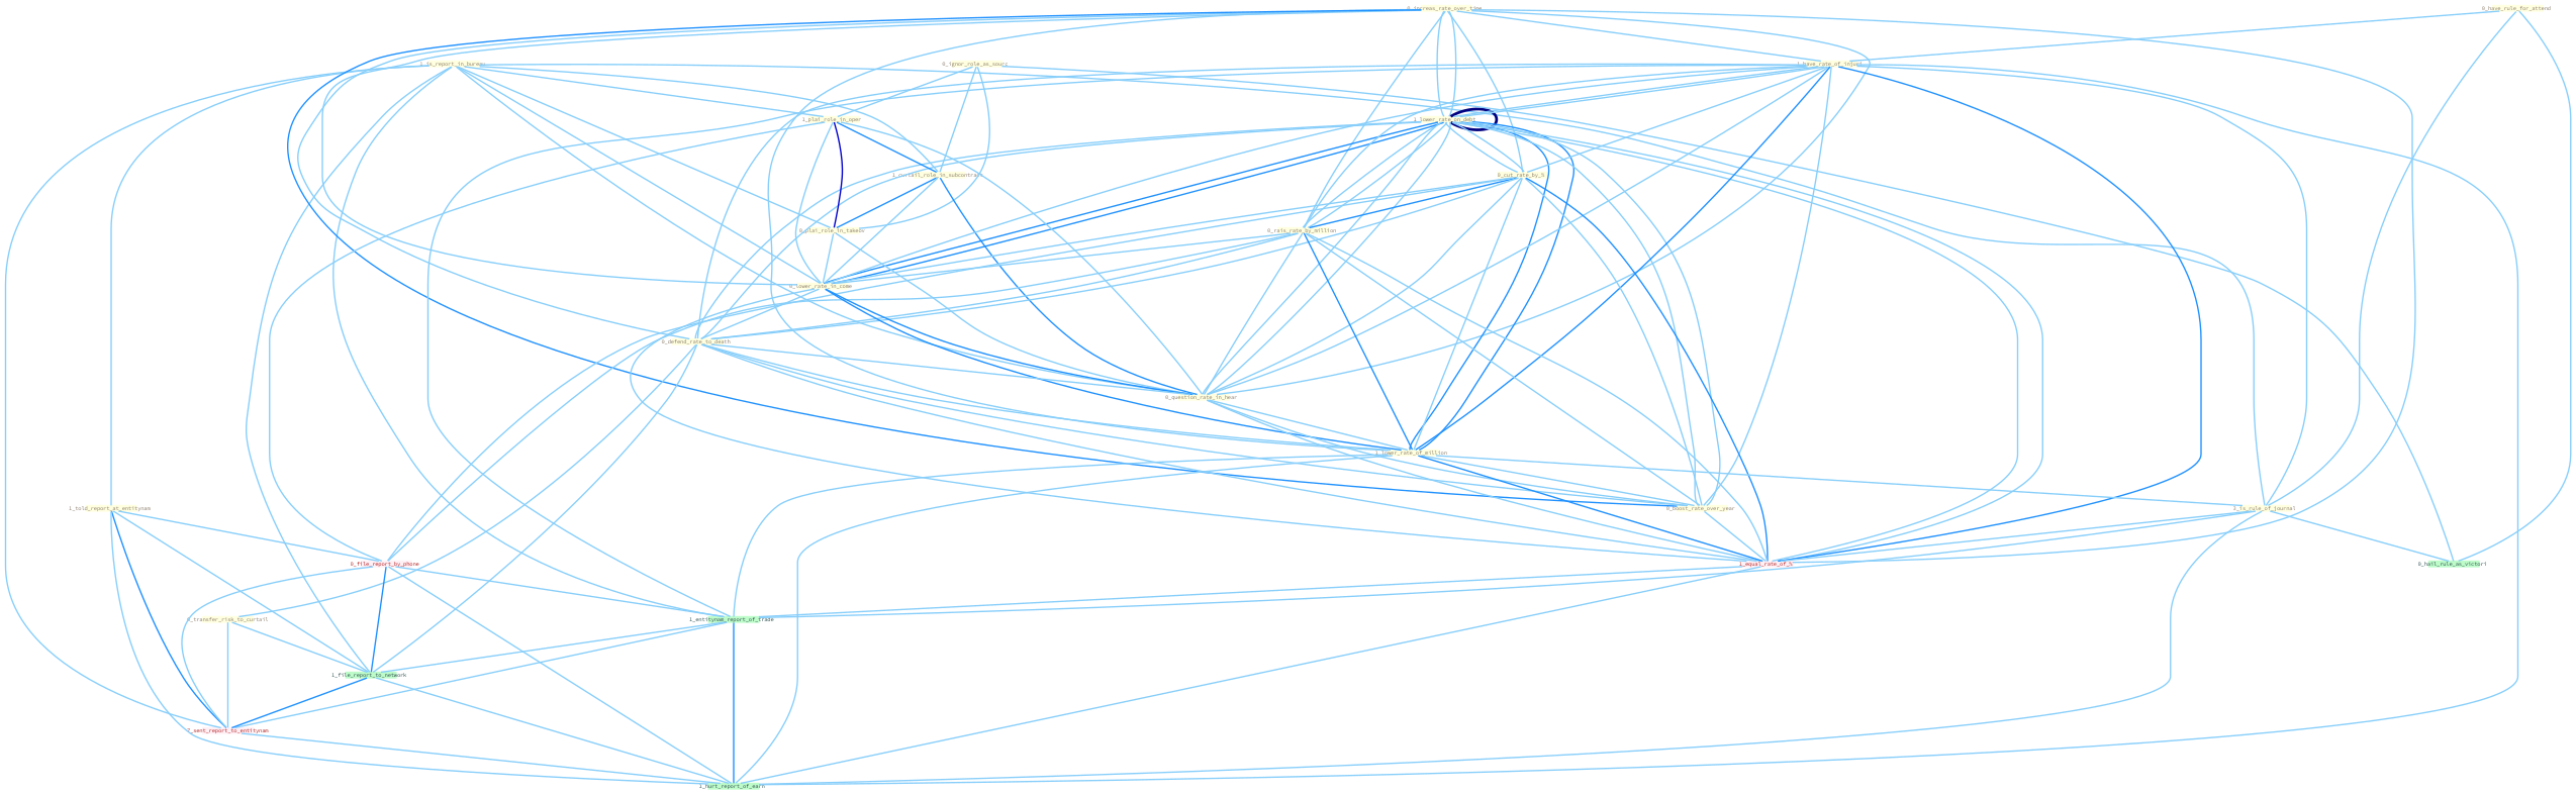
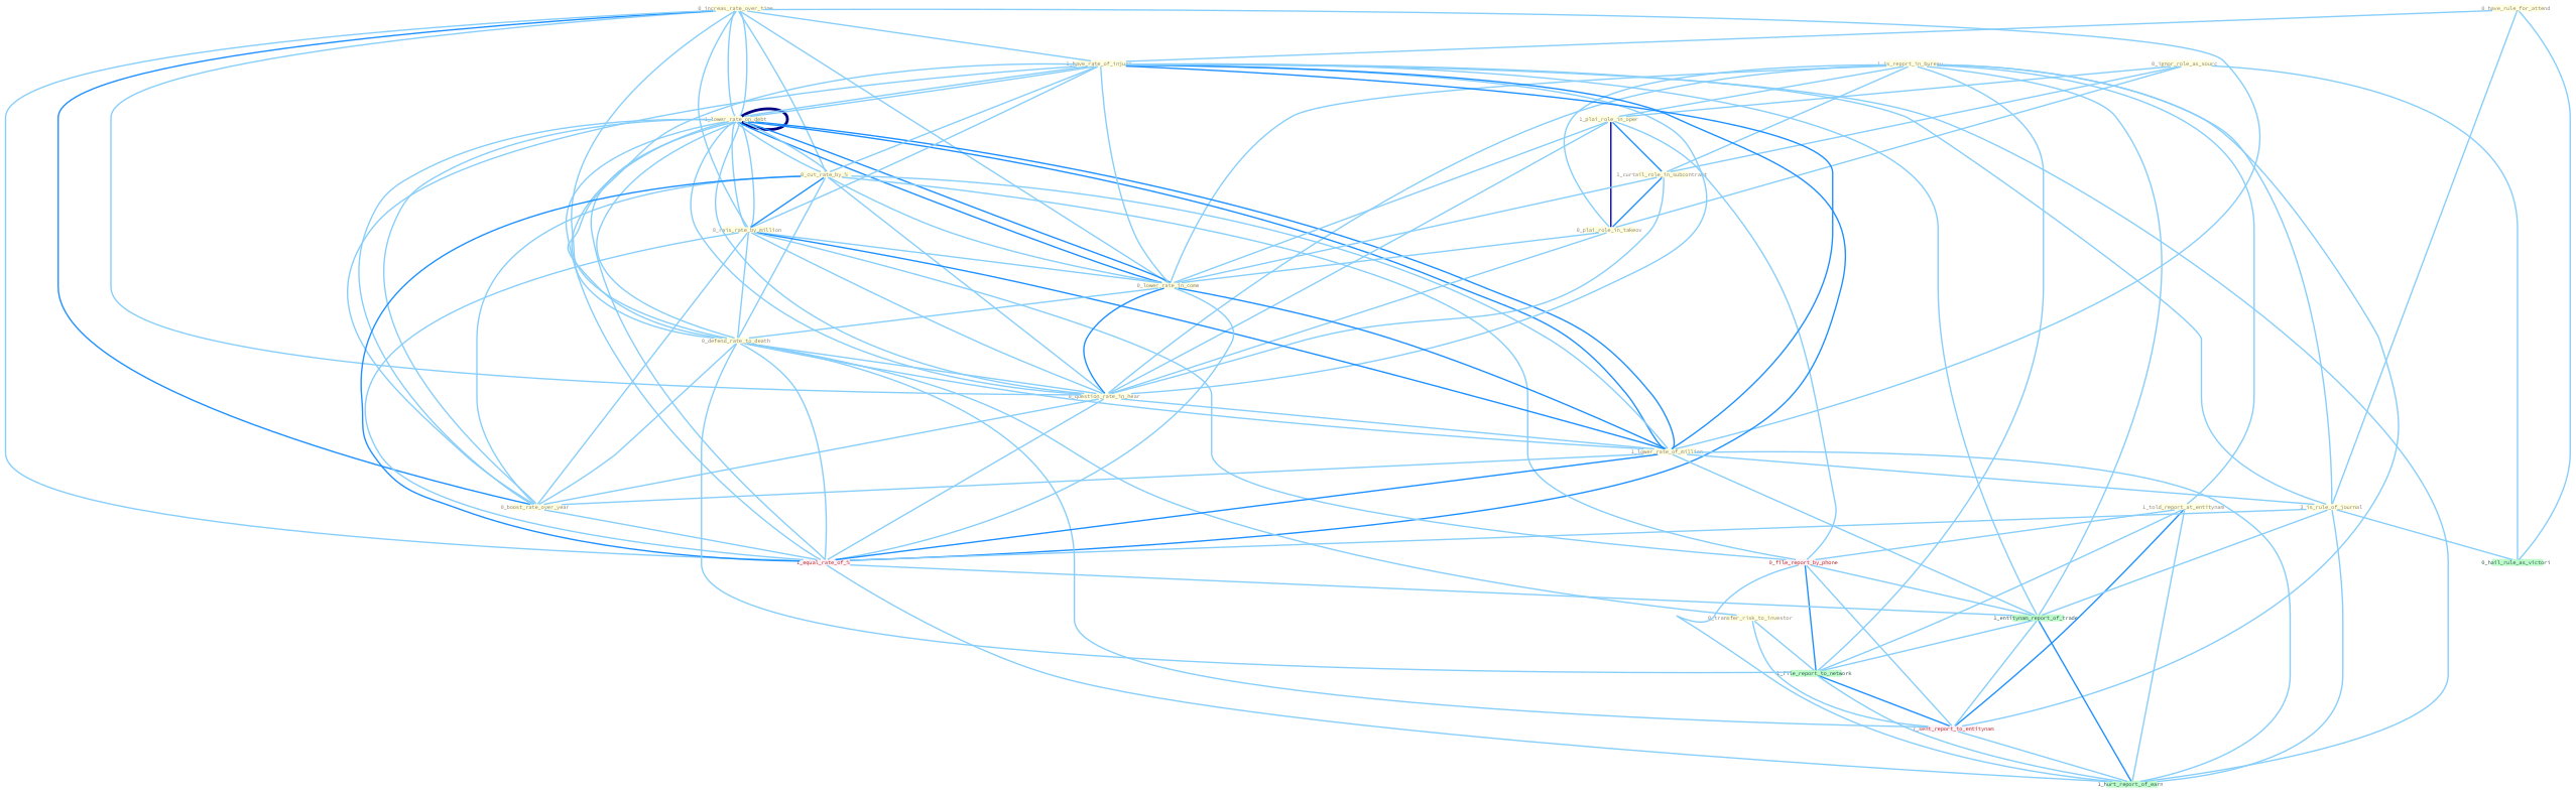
  graph {
    fontname="Source Code Pro"
    node [color="#ffffe0" fixedsize=true fontcolor="#8b7d6b" fontname="Source Code Pro" fontsize=4 shape=polygon style=filled]
    edge [color="#87cefa" fontname="Source Code Pro" w=1]
    "1_is_report_in_bureau " [height=.06 width=.5]
    "0_have_rule_for_attend " [height=.06 width=.5]
    "0_increas_rate_over_time " [height=.06 width=.5]
    "1_lower_rate_on_debt " [height=.06 width=.5]
    "0_ignor_role_as_sourc " [height=.06 width=.5]
    "1_plai_role_in_oper " [height=.06 width=.5]
    "1_curtail_role_in_subcontract " [height=.06 width=.5]
    "1_have_rate_of_injuri " [height=.06 width=.5]
    "0_plai_role_in_takeov " [height=.06 width=.5]
    "0_cut_rate_by_% " [height=.06 width=.5]
    "0_rais_rate_by_million " [height=.06 width=.5]
    "0_lower_rate_in_come " [height=.06 width=.5]
    "0_defend_rate_to_death " [height=.06 width=.5]
-   "0_transfer_risk_to_investor " [height=.06 width=.5 label="0_transfer_risk_to_curtail"]
+   "0_transfer_risk_to_investor " [height=.06 width=.5]
    "0_question_rate_in_hear " [height=.06 width=.5]
    "1_lower_rate_of_million " [height=.06 width=.5]
    "1_told_report_at_entitynam " [height=.06 width=.5]
    "0_boost_rate_over_year " [height=.06 width=.5]
    n19 [height=.06 label="3_is_rule_of_journal" width=.5]
    "0_file_report_by_phone " [color="#fff0f5" fontcolor="#b22222" height=.06 width=.5]
    "1_equal_rate_of_% " [color="#fff0f5" fontcolor="#b22222" height=.06 width=.5]
    n22 [color="#fff0f5" fontcolor="#b22222" height=.06 label="7_sent_report_to_entitynam" width=.5]
    "1_entitynam_report_of_trade " [color="#BDFCC9" fontcolor="#2f4f4f" height=.06 width=.5]
    "1_file_report_to_network " [color="#BDFCC9" fontcolor="#2f4f4f" height=.06 width=.5]
    "0_hail_rule_as_victori " [color="#BDFCC9" fontcolor="#2f4f4f" height=.06 width=.5]
    "1_hurt_report_of_earn " [color="#BDFCC9" fontcolor="#2f4f4f" height=.06 width=.5]
    subgraph sub_1 {
      "1_is_report_in_bureau "
      "0_have_rule_for_attend "
      "0_increas_rate_over_time "
      "1_lower_rate_on_debt "
      "0_ignor_role_as_sourc "
      "1_plai_role_in_oper "
      "1_curtail_role_in_subcontract "
      "1_have_rate_of_injuri "
      "0_plai_role_in_takeov "
      "0_cut_rate_by_% "
      "0_rais_rate_by_million "
      "0_lower_rate_in_come "
      "0_defend_rate_to_death "
      "0_transfer_risk_to_investor "
      "0_question_rate_in_hear "
      "1_lower_rate_of_million "
      "1_told_report_at_entitynam "
      "0_boost_rate_over_year "
      n19
    }
    subgraph sub_2 {
      "0_file_report_by_phone "
      "1_equal_rate_of_% "
      n22
    }
    "1_is_report_in_bureau " -- "1_plai_role_in_oper "
    "1_is_report_in_bureau " -- "1_curtail_role_in_subcontract "
    "1_is_report_in_bureau " -- "0_plai_role_in_takeov "
    "1_is_report_in_bureau " -- "0_lower_rate_in_come "
    "1_is_report_in_bureau " -- "0_question_rate_in_hear "
    "1_is_report_in_bureau " -- "1_told_report_at_entitynam "
    "1_is_report_in_bureau " -- n19
    "1_is_report_in_bureau " -- n22
    "1_is_report_in_bureau " -- "1_entitynam_report_of_trade "
    "1_is_report_in_bureau " -- "1_file_report_to_network "
    "0_have_rule_for_attend " -- "1_have_rate_of_injuri "
    "0_have_rule_for_attend " -- n19
    "0_have_rule_for_attend " -- "0_hail_rule_as_victori "
    "0_increas_rate_over_time " -- "1_lower_rate_on_debt "
    "0_increas_rate_over_time " -- "1_lower_rate_on_debt "
    "0_increas_rate_over_time " -- "1_have_rate_of_injuri "
    "0_increas_rate_over_time " -- "0_cut_rate_by_% "
    "0_increas_rate_over_time " -- "0_rais_rate_by_million "
    "0_increas_rate_over_time " -- "0_lower_rate_in_come "
    "0_increas_rate_over_time " -- "0_defend_rate_to_death "
    "0_increas_rate_over_time " -- "0_question_rate_in_hear "
    "0_increas_rate_over_time " -- "1_lower_rate_of_million "
    "0_increas_rate_over_time " -- "0_boost_rate_over_year " [color="#1e90ff" w=2]
    "0_increas_rate_over_time " -- "1_equal_rate_of_% "
    "1_lower_rate_on_debt " -- "1_lower_rate_on_debt " [color="#000080" style=bold w=4]
    "1_lower_rate_on_debt " -- "1_have_rate_of_injuri "
    "1_lower_rate_on_debt " -- "0_cut_rate_by_% "
    "1_lower_rate_on_debt " -- "0_rais_rate_by_million "
    "1_lower_rate_on_debt " -- "0_rais_rate_by_million "
    "1_lower_rate_on_debt " -- "0_lower_rate_in_come " [color="#1e90ff" w=2]
    "1_lower_rate_on_debt " -- "0_lower_rate_in_come " [color="#1e90ff" w=2]
    "1_lower_rate_on_debt " -- "0_defend_rate_to_death "
    "1_lower_rate_on_debt " -- "0_defend_rate_to_death "
    "1_lower_rate_on_debt " -- "0_question_rate_in_hear "
    "1_lower_rate_on_debt " -- "0_question_rate_in_hear "
    "1_lower_rate_on_debt " -- "1_lower_rate_of_million " [color="#1e90ff" w=2]
    "1_lower_rate_on_debt " -- "1_lower_rate_of_million " [color="#1e90ff" w=2]
    "1_lower_rate_on_debt " -- "0_boost_rate_over_year "
    "1_lower_rate_on_debt " -- "0_boost_rate_over_year "
    "1_lower_rate_on_debt " -- "1_equal_rate_of_% "
    "1_lower_rate_on_debt " -- "1_equal_rate_of_% "
    "0_ignor_role_as_sourc " -- "1_plai_role_in_oper "
    "0_ignor_role_as_sourc " -- "1_curtail_role_in_subcontract "
    "0_ignor_role_as_sourc " -- "0_plai_role_in_takeov "
    "0_ignor_role_as_sourc " -- "0_hail_rule_as_victori "
    "1_plai_role_in_oper " -- "1_curtail_role_in_subcontract " [color="#1e90ff" w=2]
    "1_plai_role_in_oper " -- "0_plai_role_in_takeov " [color="#0000cd" w=3]
    "1_plai_role_in_oper " -- "0_lower_rate_in_come "
    "1_plai_role_in_oper " -- "0_question_rate_in_hear "
    "1_plai_role_in_oper " -- "0_file_report_by_phone "
    "1_curtail_role_in_subcontract " -- "0_plai_role_in_takeov " [color="#1e90ff" w=2]
    "1_curtail_role_in_subcontract " -- "0_lower_rate_in_come "
-   "1_curtail_role_in_subcontract " -- "0_question_rate_in_hear " [color="#1e90ff"]
+   "1_curtail_role_in_subcontract " -- "0_question_rate_in_hear "
    "1_have_rate_of_injuri " -- "1_lower_rate_on_debt "
    "1_have_rate_of_injuri " -- "0_cut_rate_by_% "
    "1_have_rate_of_injuri " -- "0_rais_rate_by_million "
    "1_have_rate_of_injuri " -- "0_lower_rate_in_come "
    "1_have_rate_of_injuri " -- "0_defend_rate_to_death "
    "1_have_rate_of_injuri " -- "0_question_rate_in_hear "
    "1_have_rate_of_injuri " -- "1_lower_rate_of_million " [color="#1e90ff" w=2]
    "1_have_rate_of_injuri " -- "0_boost_rate_over_year "
    "1_have_rate_of_injuri " -- n19
    "1_have_rate_of_injuri " -- "1_equal_rate_of_% " [color="#1e90ff" w=2]
    "1_have_rate_of_injuri " -- "1_entitynam_report_of_trade "
    "1_have_rate_of_injuri " -- "1_hurt_report_of_earn "
    "0_plai_role_in_takeov " -- "0_lower_rate_in_come "
    "0_plai_role_in_takeov " -- "0_question_rate_in_hear "
    "0_cut_rate_by_% " -- "1_lower_rate_on_debt "
    "0_cut_rate_by_% " -- "0_rais_rate_by_million " [color="#1e90ff" w=2]
    "0_cut_rate_by_% " -- "0_lower_rate_in_come "
    "0_cut_rate_by_% " -- "0_defend_rate_to_death "
    "0_cut_rate_by_% " -- "0_question_rate_in_hear "
    "0_cut_rate_by_% " -- "1_lower_rate_of_million "
    "0_cut_rate_by_% " -- "0_boost_rate_over_year "
    "0_cut_rate_by_% " -- "0_file_report_by_phone "
    "0_cut_rate_by_% " -- "1_equal_rate_of_% " [color="#1e90ff" w=2]
    "0_rais_rate_by_million " -- "0_lower_rate_in_come "
    "0_rais_rate_by_million " -- "0_defend_rate_to_death "
    "0_rais_rate_by_million " -- "0_question_rate_in_hear "
    "0_rais_rate_by_million " -- "1_lower_rate_of_million " [color="#1e90ff" w=2]
    "0_rais_rate_by_million " -- "0_boost_rate_over_year "
    "0_rais_rate_by_million " -- "0_file_report_by_phone "
    "0_rais_rate_by_million " -- "1_equal_rate_of_% "
    "0_lower_rate_in_come " -- "0_defend_rate_to_death "
    "0_lower_rate_in_come " -- "0_question_rate_in_hear " [color="#1e90ff" w=2]
    "0_lower_rate_in_come " -- "1_lower_rate_of_million " [color="#1e90ff" w=2]
    "0_lower_rate_in_come " -- "1_equal_rate_of_% "
    "0_defend_rate_to_death " -- "0_transfer_risk_to_investor "
    "0_defend_rate_to_death " -- "0_question_rate_in_hear "
    "0_defend_rate_to_death " -- "1_lower_rate_of_million "
    "0_defend_rate_to_death " -- "0_boost_rate_over_year "
    "0_defend_rate_to_death " -- "1_equal_rate_of_% "
+   "0_defend_rate_to_death " -- n22
    "0_defend_rate_to_death " -- "1_file_report_to_network "
    "0_transfer_risk_to_investor " -- n22
    "0_transfer_risk_to_investor " -- "1_file_report_to_network "
    "0_question_rate_in_hear " -- "1_lower_rate_of_million "
    "0_question_rate_in_hear " -- "0_boost_rate_over_year "
    "0_question_rate_in_hear " -- "1_equal_rate_of_% "
    "1_lower_rate_of_million " -- "0_boost_rate_over_year "
    "1_lower_rate_of_million " -- n19
    "1_lower_rate_of_million " -- "1_equal_rate_of_% " [color="#1e90ff" w=2]
    "1_lower_rate_of_million " -- "1_entitynam_report_of_trade "
    "1_lower_rate_of_million " -- "1_hurt_report_of_earn "
    "1_told_report_at_entitynam " -- "0_file_report_by_phone "
    "1_told_report_at_entitynam " -- n22 [color="#1e90ff" w=2]
    "1_told_report_at_entitynam " -- "1_file_report_to_network "
    "1_told_report_at_entitynam " -- "1_hurt_report_of_earn "
    "0_boost_rate_over_year " -- "1_equal_rate_of_% "
    n19 -- "1_equal_rate_of_% "
    n19 -- "1_entitynam_report_of_trade "
    n19 -- "0_hail_rule_as_victori "
    n19 -- "1_hurt_report_of_earn "
    "0_file_report_by_phone " -- n22
    "0_file_report_by_phone " -- "1_entitynam_report_of_trade "
    "0_file_report_by_phone " -- "1_file_report_to_network " [color="#1e90ff" w=2]
    "0_file_report_by_phone " -- "1_hurt_report_of_earn "
    "1_equal_rate_of_% " -- "1_entitynam_report_of_trade "
    "1_equal_rate_of_% " -- "1_hurt_report_of_earn "
    n22 -- "1_hurt_report_of_earn "
    "1_entitynam_report_of_trade " -- n22
    "1_entitynam_report_of_trade " -- "1_file_report_to_network "
    "1_entitynam_report_of_trade " -- "1_hurt_report_of_earn " [color="#1e90ff" w=2]
    "1_file_report_to_network " -- n22 [color="#1e90ff" w=2]
    "1_file_report_to_network " -- "1_hurt_report_of_earn "
  }
